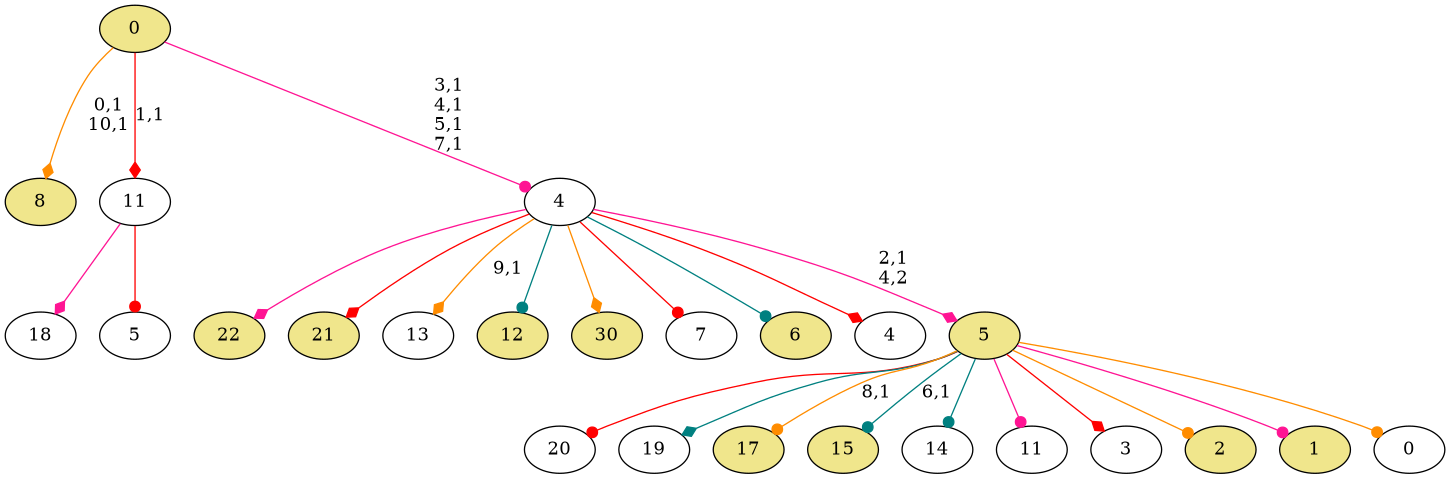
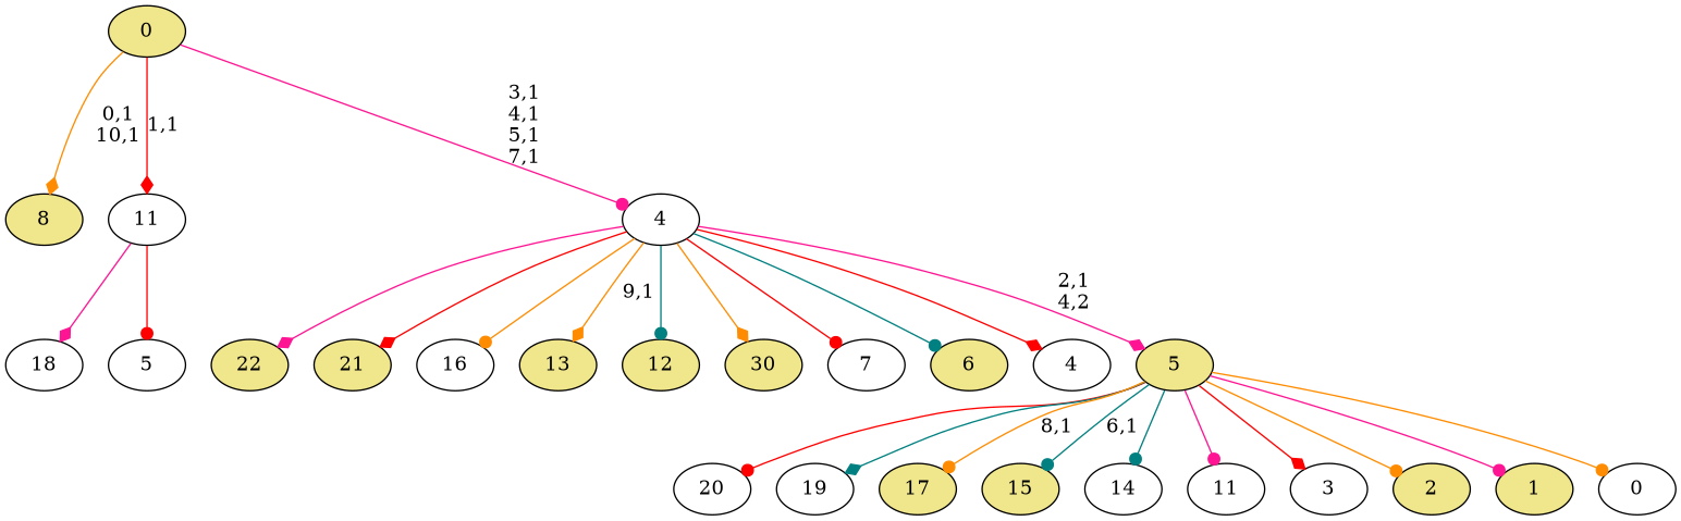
  digraph {
    node [fillcolor=white style=filled]
    edge [arrowhead=dot color=red]
    n1 [fillcolor=khaki label=22]
    n2 [fillcolor=khaki label=21]
    n3 [label=20]
    n4 [label=19]
    n5 [label=18]
    n6 [fillcolor=khaki label=17]
+   n7 [label=16]
    n8 [fillcolor=khaki label=15]
    n9 [label=14]
-   n10 [label=13]
+   n10 [fillcolor=khaki label=13]
    n11 [fillcolor=khaki label=12]
    n12 [label=11]
    n13 [fillcolor=khaki label=30]
    n14 [fillcolor=khaki label=8]
    n15 [label=7]
    n16 [fillcolor=khaki label=6]
    n17 [label=5]
    11
    n19 [label=4]
    n20 [label=3]
    n21 [fillcolor=khaki label=2]
    n22 [fillcolor=khaki label=1]
    n23 [label=0]
    5 [fillcolor=khaki]
    4
    0 [fillcolor=khaki]
    11 -> n5 [arrowhead=diamond color=deeppink]
    11 -> n17
    5 -> n3
    5 -> n4 [arrowhead=diamond color=teal]
    5 -> n6 [color=darkorange label="8,1"]
    5 -> n8 [color=teal label="6,1"]
    5 -> n9 [color=teal]
    5 -> n12 [color=deeppink]
    5 -> n20 [arrowhead=diamond]
    5 -> n21 [color=darkorange]
    5 -> n22 [color=deeppink]
    5 -> n23 [color=darkorange]
    4 -> n1 [arrowhead=diamond color=deeppink]
    4 -> n2 [arrowhead=diamond]
+   4 -> n7 [color=darkorange]
    4 -> n10 [arrowhead=diamond color=darkorange label="9,1"]
    4 -> n11 [color=teal]
    4 -> n13 [arrowhead=diamond color=darkorange]
    4 -> n15
    4 -> n16 [color=teal]
    4 -> n19 [arrowhead=diamond]
    4 -> 5 [arrowhead=diamond color=deeppink label="2,1\n4,2"]
    0 -> n14 [arrowhead=diamond color=darkorange label="0,1\n10,1"]
    0 -> 11 [arrowhead=diamond label="1,1"]
    0 -> 4 [color=deeppink label="3,1\n4,1\n5,1\n7,1"]
  }
